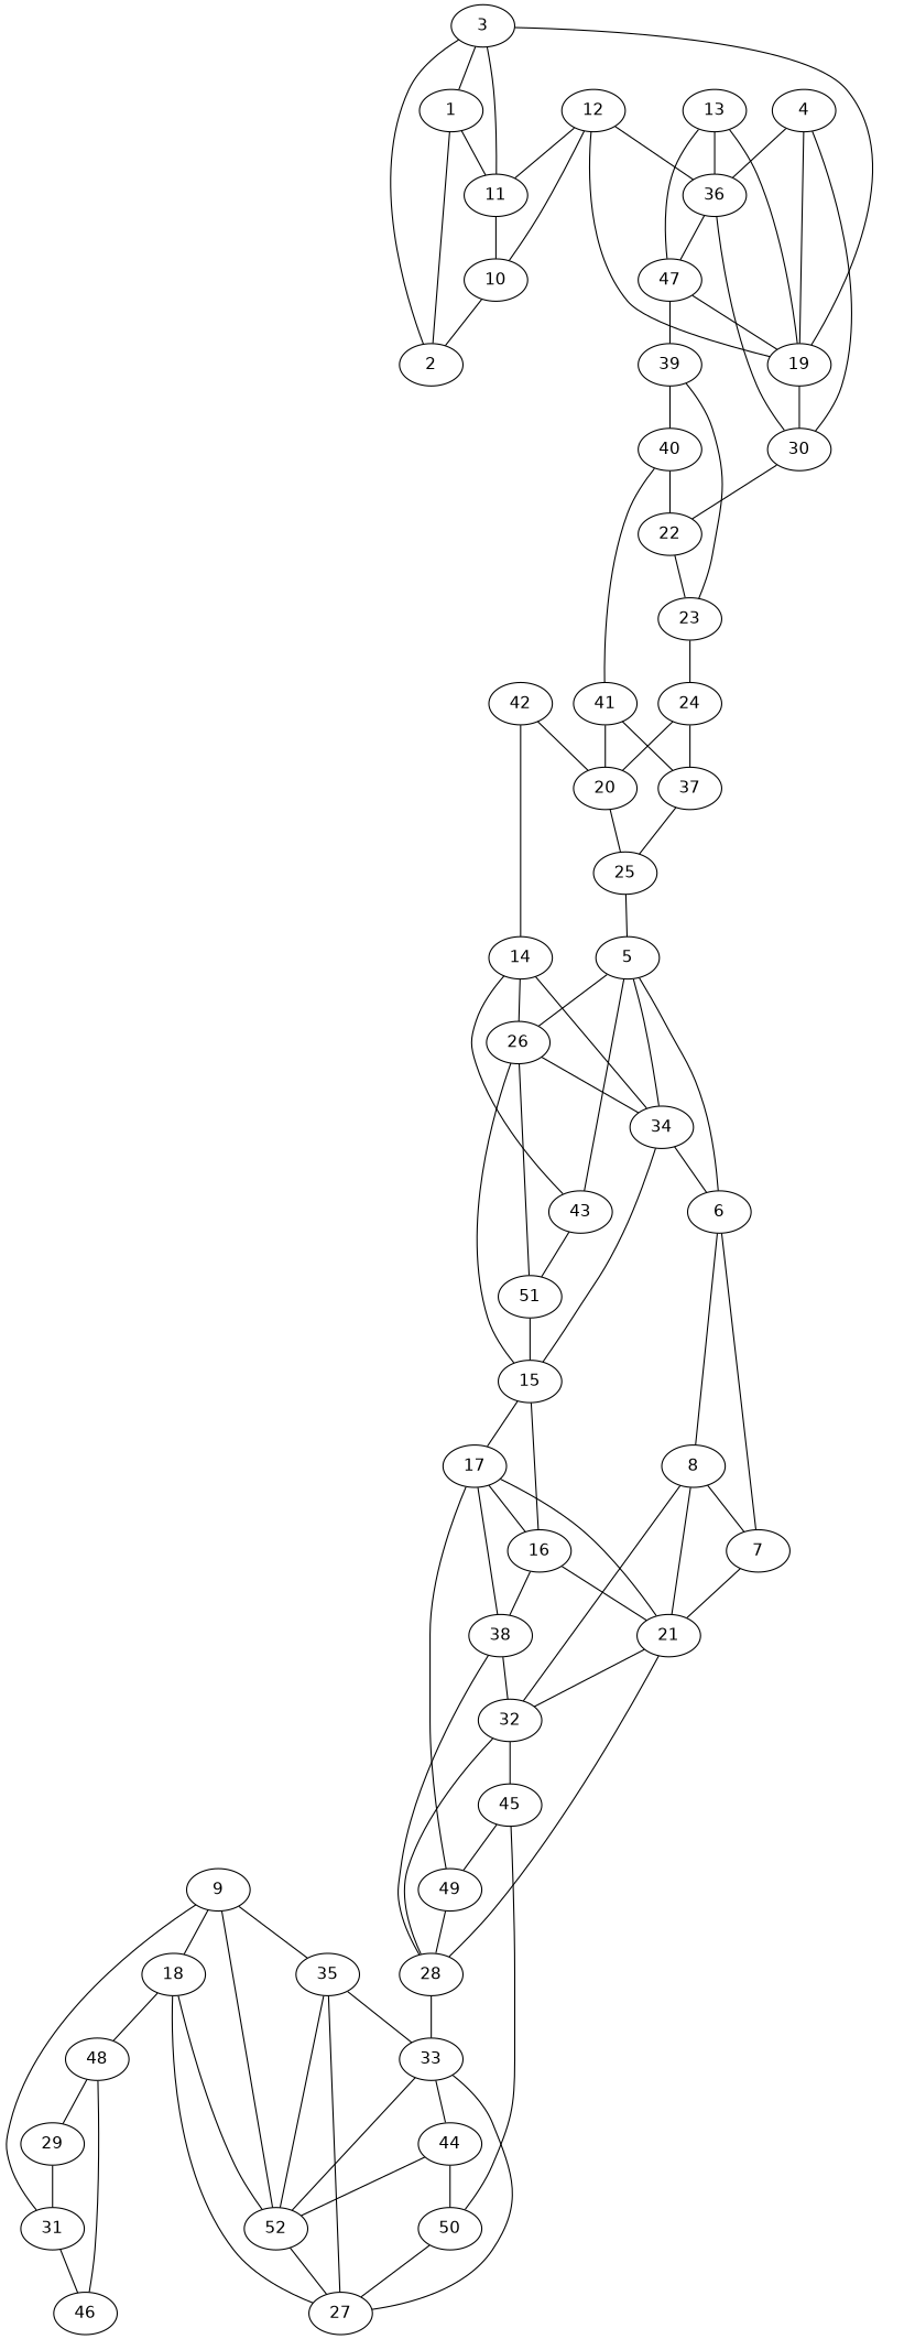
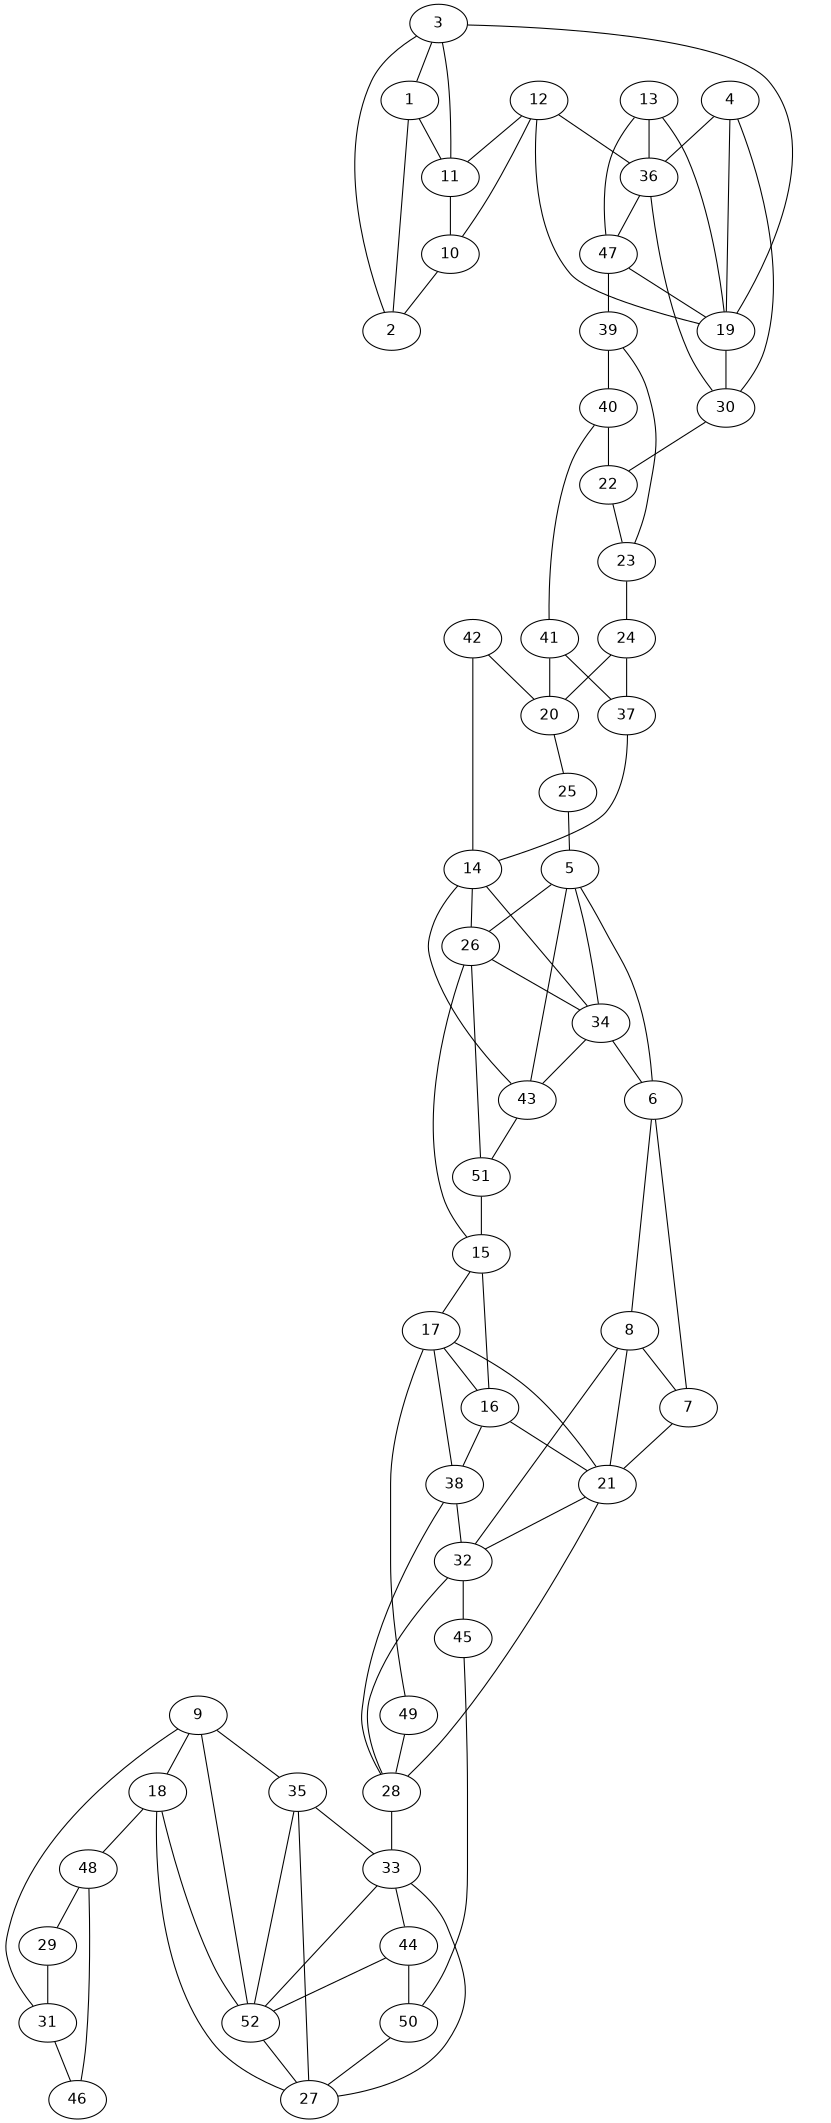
  graph {
    fontname="DejaVu Sans"
    node [aaLength=6 fontname="DejaVu Sans" sequence=VLAVLIEMGS type=1]
    edge [distance0=0.0 fontname="DejaVu Sans" frequency=1 type0=2]
    1 [aaLength=3 sequence=ENS type=0]
    11 [sequence=WSKKYP type=0]
    10 [aaLength=3 sequence=ENS type=0]
    2 [sequence=WSKKYP type=0]
    3 [aaLength=5 sequence=SCGGL type=0]
    19 [aaLength=2 sequence=LH]
    30 [aaLength=3 sequence=QYD]
    22 [sequence=NKQFLL]
    4 [aaLength=3 sequence=SDI type=0]
    36 [aaLength=2 sequence=LH]
    47 [aaLength=3 sequence=QYD]
    23 [aaLength=4 sequence=HSVK]
    39 [sequence=NKQFLL]
    5 [sequence=STASNK type=0]
    26 [aaLength=10]
    34 [aaLength=10]
    43 [aaLength=10]
    6 [sequence=KIFSHL type=0]
    51 [aaLength=10]
    7 [aaLength=5 sequence=QHVKY type=0]
    8 [aaLength=5 sequence=ELLPE type=0]
    15 [aaLength=9 sequence=SYDKIFSHL type=0]
    21 [aaLength=5 sequence=FVPGF]
    32 [sequence=YRYRGS]
    28 [sequence=YRYRGS]
    45 [sequence=YRYRGS]
    33 [sequence=LWTVFR]
    49 [sequence=YRYRGS]
    50 [sequence=LWTVFR]
    9 [aaLength=11 sequence=QEQLLALETAL type=0]
    18 [aaLength=12 sequence=QEQLLALETALY type=0]
    31 [aaLength=3 sequence=LVY]
    35 [aaLength=3 sequence=QIS]
    52 [aaLength=3 sequence=QIS]
    27 [sequence=LWTVFR]
    48 [aaLength=3 sequence=LVY]
    46 [aaLength=3 sequence=LVY]
    29 [aaLength=3 sequence=LVY]
    44 [sequence=LWTVFR]
    12 [aaLength=5 sequence=SCGGL type=0]
    13 [aaLength=3 sequence=SDI type=0]
    40 [aaLength=4 sequence=HSVK]
    14 [sequence=STASNK type=0]
    16 [sequence=QHVKYK type=0]
    17 [aaLength=5 sequence=ELLPE type=0]
    38 [aaLength=5 sequence=FVPGF]
    20 [aaLength=2 sequence=SG]
    25 [aaLength=9 sequence=LHIVHYNSD]
    24 [aaLength=10 sequence=TQLHLHWGNP]
    37 [aaLength=2 sequence=SG]
    42 [aaLength=9 sequence=LHIVHYNSD]
    41 [aaLength=10 sequence=TQLHLHWGNP]
    1 -- 11 [distance0=9.958491 type0=3]
    11 -- 10 [distance0=6.584142 type0=1]
    10 -- 2 [distance0=9.784098 type0=3]
    2 -- 1 [distance0=6.706774 type0=1]
    3 -- 1 [distance0=10.09819]
    3 -- 11 [distance0=13.11224 type0=3]
    3 -- 2 [distance0=7.523106 type0=1]
    3 -- 19 [distance0=6.0 type0=4]
    19 -- 30 [distance0=6.0]
    30 -- 22 [distance0=15.0 type0=4]
    22 -- 23 [distance0=10.0 distance1=4.0 frequency=2 type1=4]
    4 -- 19 [distance0=20.89325]
    4 -- 30 [distance0=1.0 type0=4]
    4 -- 36 [distance0=20.89325 type0=3]
    36 -- 30 [distance0=6.0]
    36 -- 47 [distance0=6.0 type0=3]
    47 -- 19 [distance0=6.0]
    47 -- 39 [distance0=15.0 type0=4]
    23 -- 24 [distance0=18.0 type0=4]
    39 -- 23 [distance0=10.0]
    39 -- 40 [distance0=10.0 distance1=4.0 frequency=2 type0=3 type1=4]
    5 -- 26 [distance0=29.51133 distance1=5.0 frequency=2 type0=1 type1=4]
    5 -- 34 [distance0=29.51133]
    5 -- 43 [distance0=29.51133 type0=3]
    26 -- 34 [distance1=0.0 frequency=2 type0=1 type1=5]
-   34 -- 15
+   34 -- 43
    34 -- 6 [distance0=6.0 type0=4]
    43 -- 51 [distance1=0.0 frequency=2 type0=3 type1=5]
    6 -- 5 [distance0=34.53958 type0=3]
    6 -- 7 [distance0=11.38784 distance1=0.0 frequency=2 type0=1 type1=5]
    6 -- 8 [distance0=24.37789]
    51 -- 26 [type0=1]
    51 -- 15 [distance0=3.0 type0=4]
    7 -- 21 [distance0=25.26233 distance1=5.0 frequency=2 type0=3 type1=4]
    8 -- 7 [distance0=22.42812 type0=1]
    8 -- 21 [distance0=35.72071 type0=3]
    8 -- 32 [distance0=5.0 type0=4]
    15 -- 26 [distance0=29.77305 type0=3]
    15 -- 16 [distance0=13.58265 distance1=0.0 frequency=2 type0=1 type1=5]
    15 -- 17 [distance0=27.41825]
    21 -- 32 [distance0=18.0 type0=3]
    21 -- 28 [distance0=18.0]
    32 -- 45
    28 -- 32 [type0=1]
    28 -- 33 [distance0=10.0 type0=4]
-   45 -- 49 [type0=3]
    45 -- 50 [distance0=10.0 type0=4]
    33 -- 44
    49 -- 28 [type0=1]
    50 -- 27 [type0=1]
    9 -- 18 [distance0=23.01101 type0=3]
    9 -- 31 [distance0=26.0 type0=4]
    9 -- 35 [distance0=20.52626 type0=1]
    9 -- 52 [distance0=20.52626]
    18 -- 52 [distance0=17.75008]
    18 -- 27 [distance0=21.21475 type0=3]
    18 -- 48 [distance0=25.0 type0=4]
    31 -- 46
    35 -- 33 [distance0=9.0 type0=3]
    35 -- 52 [type0=1]
    35 -- 27 [distance0=9.0]
    52 -- 33 [distance0=9.0 type0=3]
    52 -- 27 [distance0=9.0]
    27 -- 33 [type0=1]
    48 -- 29 [type0=1]
    46 -- 48 [type0=3]
    29 -- 31 [type0=1]
    44 -- 50 [type0=3]
    44 -- 52 [distance0=3.0 type0=4]
    12 -- 11 [distance0=7.575801 type0=1]
    12 -- 10 [distance0=10.01068]
    12 -- 19 [distance0=12.99427 type0=3]
    12 -- 36 [distance0=6.0 type0=4]
    13 -- 19 [distance0=19.83891]
    13 -- 36 [distance0=19.83891 type0=3]
    13 -- 47 [distance0=1.0 type0=4]
    40 -- 22 [distance0=10.0]
    40 -- 41 [distance0=18.0 type0=4]
    14 -- 26 [distance0=26.20243 type0=1]
    14 -- 34 [distance0=26.20243]
    14 -- 43 [distance0=26.20243 distance1=5.0 frequency=2 type0=3 type1=4]
    16 -- 21 [distance0=21.73135]
    16 -- 38 [distance0=21.73135 distance1=4.0 frequency=2 type0=3 type1=4]
    17 -- 21 [distance0=32.54395 type0=3]
    17 -- 49 [distance0=5.0 type0=4]
    17 -- 16 [distance0=22.9348 type0=1]
    38 -- 32 [distance0=18.0 type0=3]
    38 -- 28 [distance0=18.0]
    38 -- 17 [distance0=3.0 type0=4]
    20 -- 25 [distance0=8.0 distance1=6.0 frequency=2 type1=4]
    25 -- 5 [distance0=5.0 type0=4]
    24 -- 20 [distance0=20.0 distance1=10.0 frequency=2 type1=4]
    24 -- 37 [distance0=20.0 type0=3]
-   37 -- 25 [distance0=8.0]
+   37 -- 14 [distance0=8.0]
    42 -- 14 [distance0=5.0 type0=4]
    42 -- 20 [distance0=8.0]
    41 -- 20 [distance0=20.0]
    41 -- 37 [distance0=20.0 distance1=10.0 frequency=2 type0=3 type1=4]
  }
